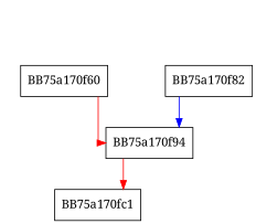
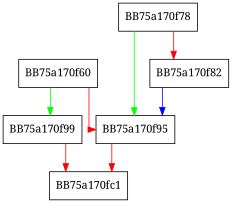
  digraph {
    fontname="Noto Serif"
    splines=ortho
    node [fontname="Noto Serif" shape=box]
    edge [color=red fontname="Noto Serif"]
    BB75a170f60
-   BB75a170f95 [label=BB75a170f94]
+   BB75a170f99
+   BB75a170f95
    BB75a170fc1
+   BB75a170f78
    n6 [label=BB75a170f82]
+   BB75a170f60 -> BB75a170f99 [color=green]
    BB75a170f60 -> BB75a170f95
+   BB75a170f99 -> BB75a170fc1
    BB75a170f95 -> BB75a170fc1
+   BB75a170f78 -> BB75a170f95 [color=green]
+   BB75a170f78 -> n6
    n6 -> BB75a170f95 [color=blue]
  }
